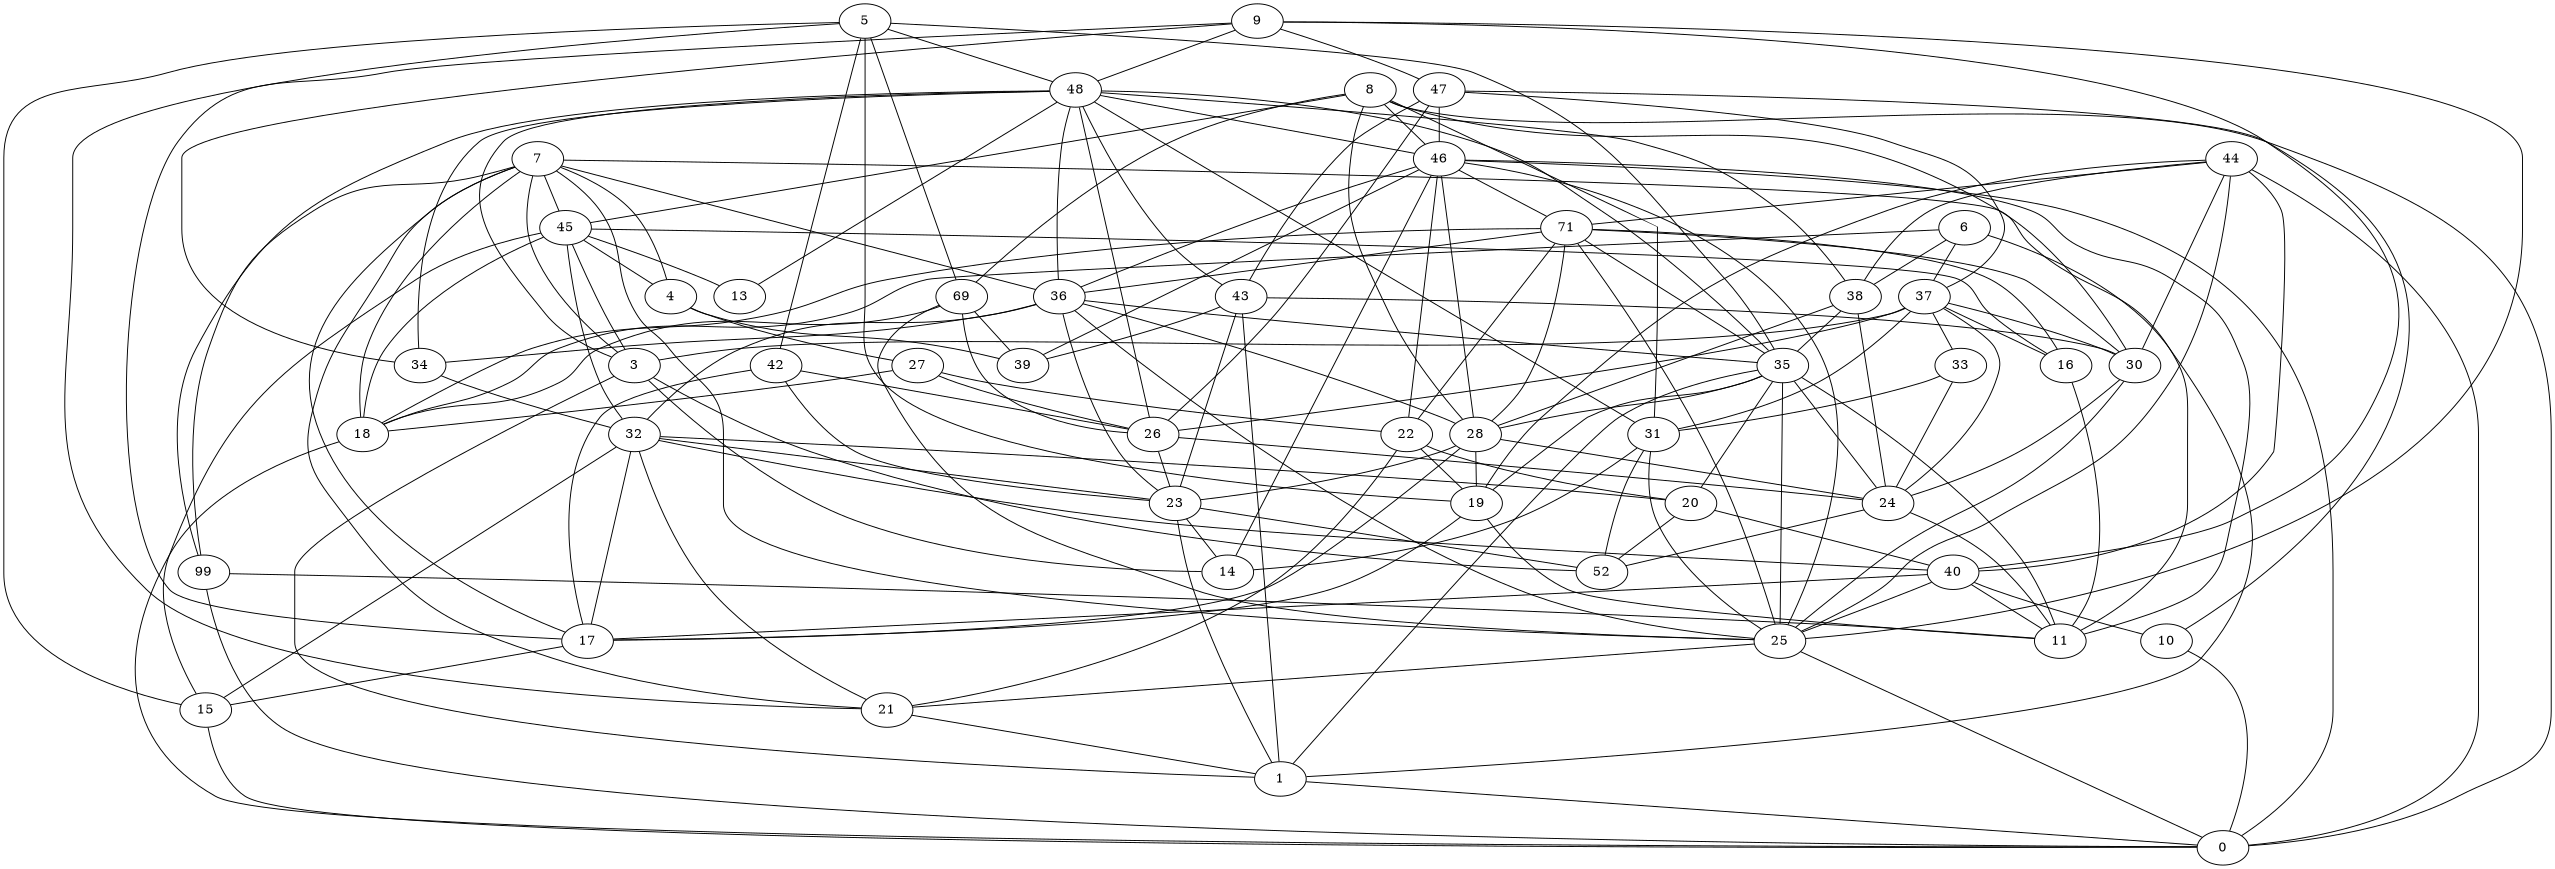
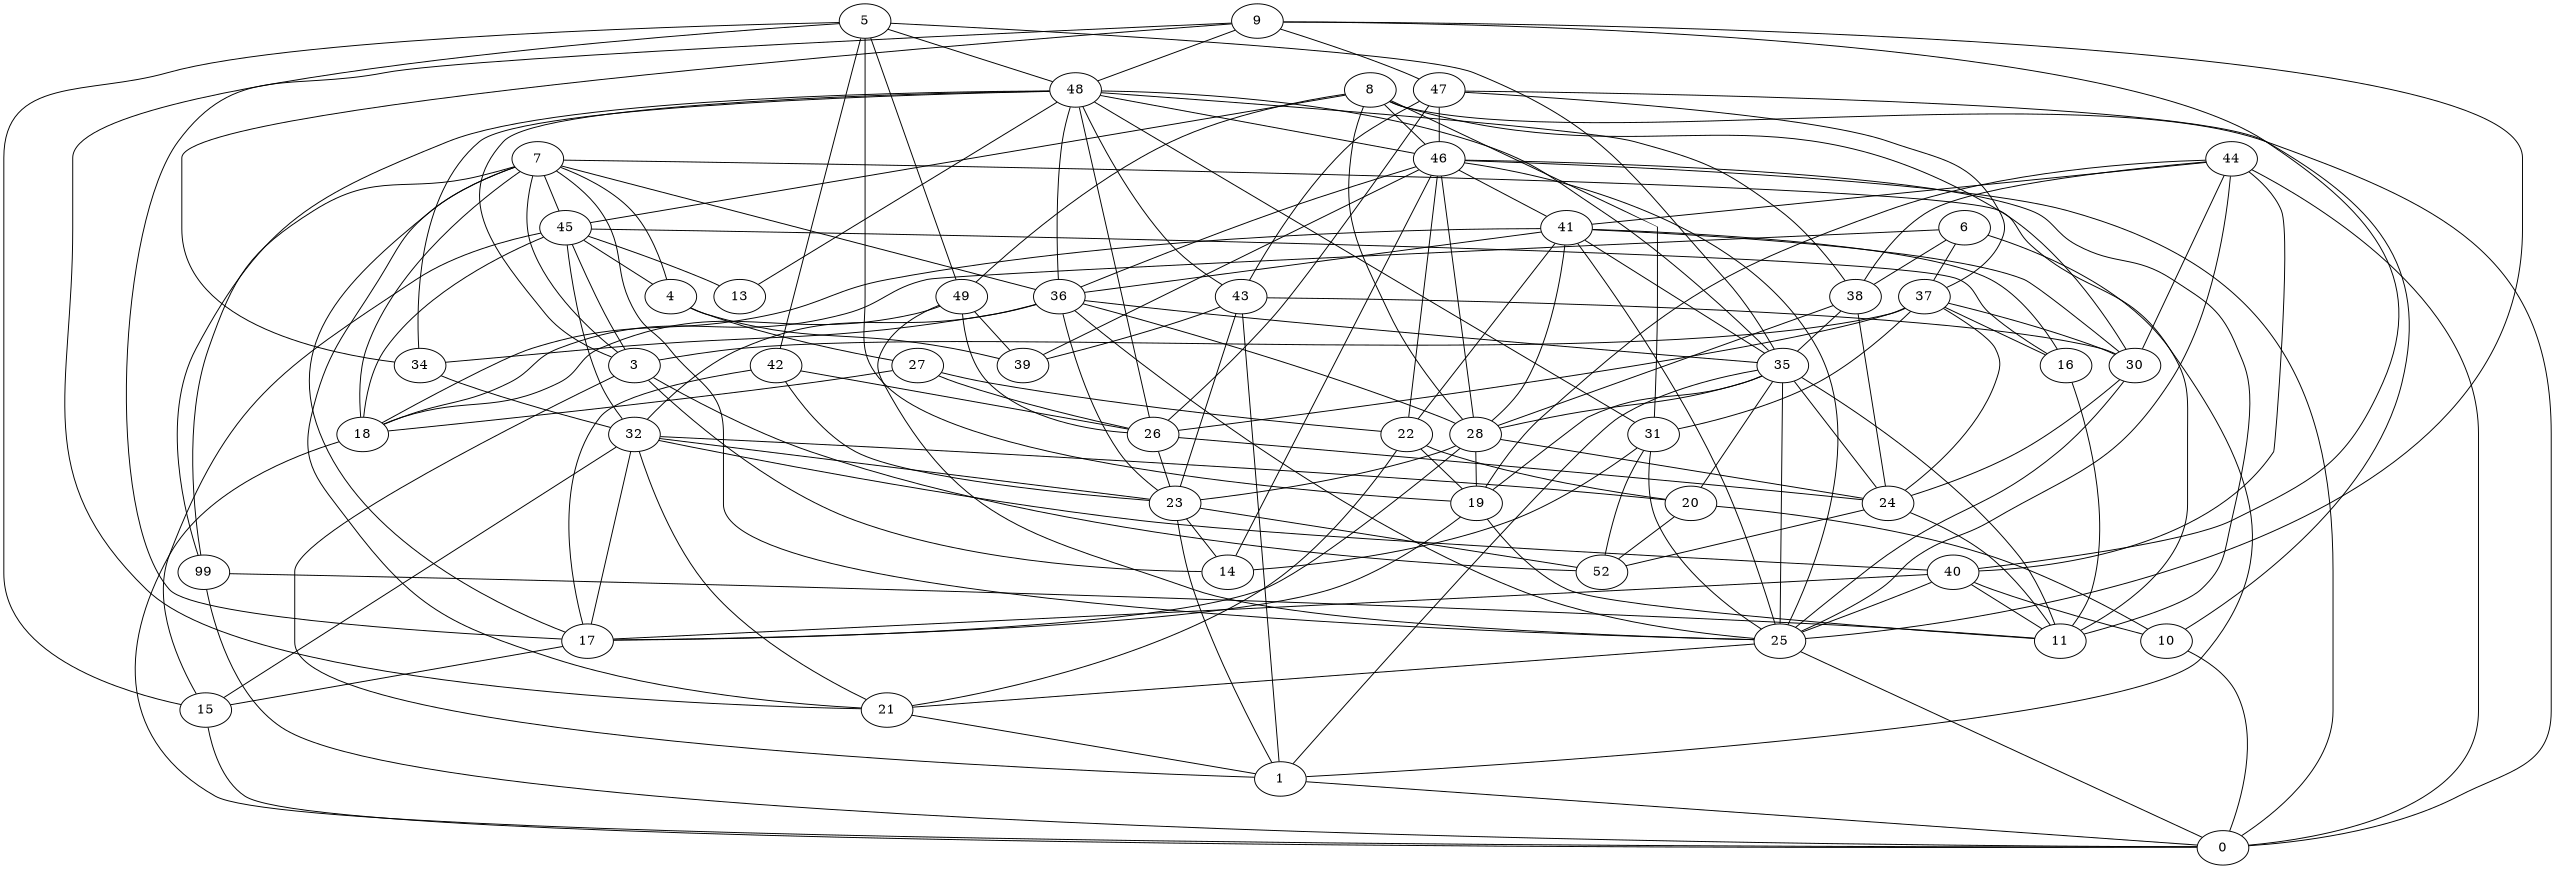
  digraph {
    edge [color=black dir=none]
    9
    47
    34
    40
    48
    17
    25
    26
    43
    39
    11
    37
    46
    10
    32
    35
    38
    n18 [label=99]
    3
    36
    13
    31
    15
    23
    21
    20
    14
    n28 [label=52]
    1
    0
    42
    24
-   49 [label=69]
+   49
    18
    30
    5
    19
    28
    16
-   33
    27
    22
    4
-   41 [label=71]
+   41
    7
    45
    6
    8
    44
    subgraph sub_1 {
      9
      47
      34
      40
      48
      17
      25
      26
      43
      39
      11
      37
      46
      10
      32
      35
      38
      n18
      3
      36
      13
      31
      15
      23
      21
      20
      14
      n28
      1
      0
      42
      24
      49
      18
      30
      5
      19
      28
      16
-     33
      27
      22
      4
      41
      7
      45
      6
      8
      44
    }
    9 -> 47
    9 -> 34
    9 -> 40
    9 -> 48
    9 -> 17
    9 -> 25
    47 -> 26
    47 -> 43
    47 -> 37
    47 -> 46
    47 -> 10
    34 -> 32
    40 -> 17
    40 -> 25
    40 -> 11
    40 -> 10
    40 -> 32
    48 -> 34
    48 -> 26
    48 -> 43
    48 -> 46
    48 -> 35
    48 -> 38
    48 -> n18
    48 -> 3
    48 -> 36
    48 -> 13
    48 -> 31
    17 -> 15
    25 -> 21
    25 -> 0
    26 -> 23
    26 -> 24
    43 -> 39
    43 -> 23
    43 -> 1
    43 -> 30
    37 -> 26
    37 -> 3
    37 -> 31
    37 -> 24
    37 -> 30
    37 -> 16
-   37 -> 33
    46 -> 25
    46 -> 39
    46 -> 11
    46 -> 36
    46 -> 14
    46 -> 0
    46 -> 28
    46 -> 22
    46 -> 41
    10 -> 0
    32 -> 17
    32 -> 15
    32 -> 23
    32 -> 21
    32 -> 20
    35 -> 25
    35 -> 11
    35 -> 20
    35 -> 1
    35 -> 24
    35 -> 19
    35 -> 28
    38 -> 35
    38 -> 24
    38 -> 28
    n18 -> 11
    n18 -> 0
    3 -> 14
    3 -> n28
    3 -> 1
    36 -> 34
    36 -> 25
    36 -> 32
    36 -> 35
    36 -> 23
    36 -> 28
    31 -> 25
    31 -> 14
    31 -> n28
    15 -> 0
    23 -> 14
    23 -> n28
    23 -> 1
    21 -> 1
-   20 -> 40
+   20 -> 10
    20 -> n28
    1 -> 0
    42 -> 17
    42 -> 26
    42 -> 23
    24 -> 11
    24 -> n28
    49 -> 25
    49 -> 26
    49 -> 39
    49 -> 18
    18 -> 0
    30 -> 25
    30 -> 24
    5 -> 48
    5 -> 35
    5 -> 15
    5 -> 21
    5 -> 42
    5 -> 49
    5 -> 19
    19 -> 17
    19 -> 11
    28 -> 17
    28 -> 23
    28 -> 24
    28 -> 19
    16 -> 11
-   33 -> 31
-   33 -> 24
    27 -> 26
    27 -> 18
    27 -> 22
    22 -> 21
    22 -> 20
    22 -> 19
    4 -> 39
    4 -> 27
    41 -> 25
    41 -> 35
    41 -> 36
    41 -> 18
    41 -> 30
    41 -> 28
    41 -> 16
    41 -> 22
    7 -> 17
    7 -> 25
    7 -> 11
    7 -> n18
    7 -> 3
    7 -> 36
    7 -> 21
    7 -> 18
    7 -> 4
    7 -> 45
    45 -> 32
    45 -> 3
    45 -> 13
    45 -> 15
    45 -> 18
    45 -> 16
    45 -> 4
    6 -> 37
    6 -> 38
    6 -> 1
    6 -> 18
    8 -> 46
    8 -> 31
    8 -> 0
    8 -> 49
    8 -> 30
    8 -> 28
    8 -> 45
    44 -> 40
    44 -> 25
    44 -> 38
    44 -> 0
    44 -> 30
    44 -> 19
    44 -> 41
  }
